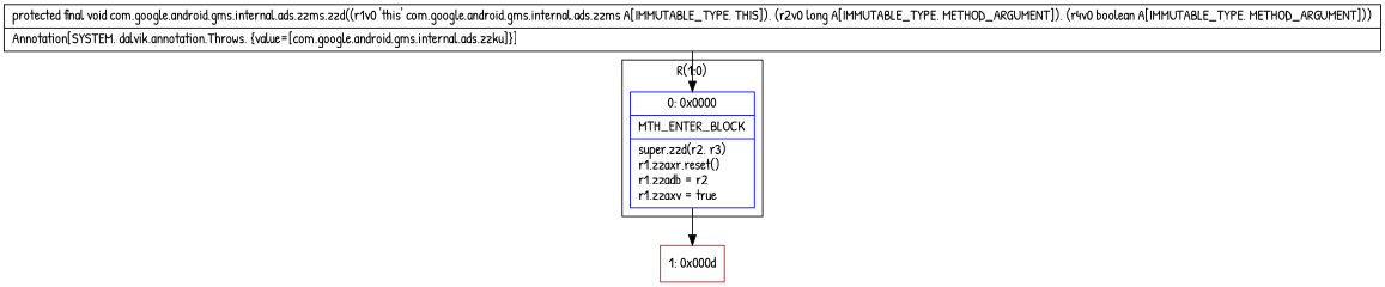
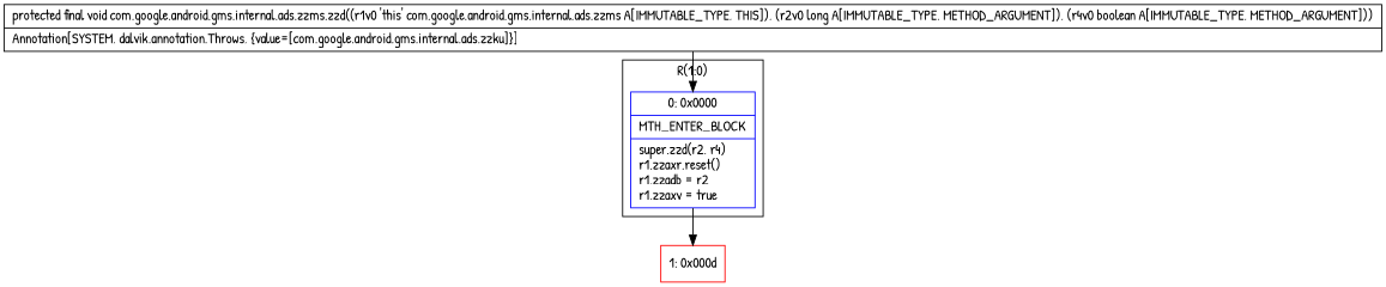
  digraph {
    fontname="Patrick Hand"
    node [shape=record fontname="Patrick Hand"]
    edge [fontname="Patrick Hand"]
-   n1 [color=blue label="{0\:\ 0x0000|MTH_ENTER_BLOCK\l|super.zzd(r2, r3)\lr1.zzaxr.reset()\lr1.zzadb = r2\lr1.zzaxv = true\l}"]
+   n1 [color=blue label="{0\:\ 0x0000|MTH_ENTER_BLOCK\l|super.zzd(r2, r4)\lr1.zzaxr.reset()\lr1.zzadb = r2\lr1.zzaxv = true\l}"]
    n2 [color=red label="{1\:\ 0x000d}"]
    n3 [label="{protected final void com.google.android.gms.internal.ads.zzms.zzd((r1v0 'this' com.google.android.gms.internal.ads.zzms A[IMMUTABLE_TYPE, THIS]), (r2v0 long A[IMMUTABLE_TYPE, METHOD_ARGUMENT]), (r4v0 boolean A[IMMUTABLE_TYPE, METHOD_ARGUMENT]))  | Annotation[SYSTEM, dalvik.annotation.Throws, \{value=[com.google.android.gms.internal.ads.zzku]\}]\l}"]
    subgraph cluster_1 {
      label="R(1:0)"
      n1
    }
    n1 -> n2
    n3 -> n1
  }
